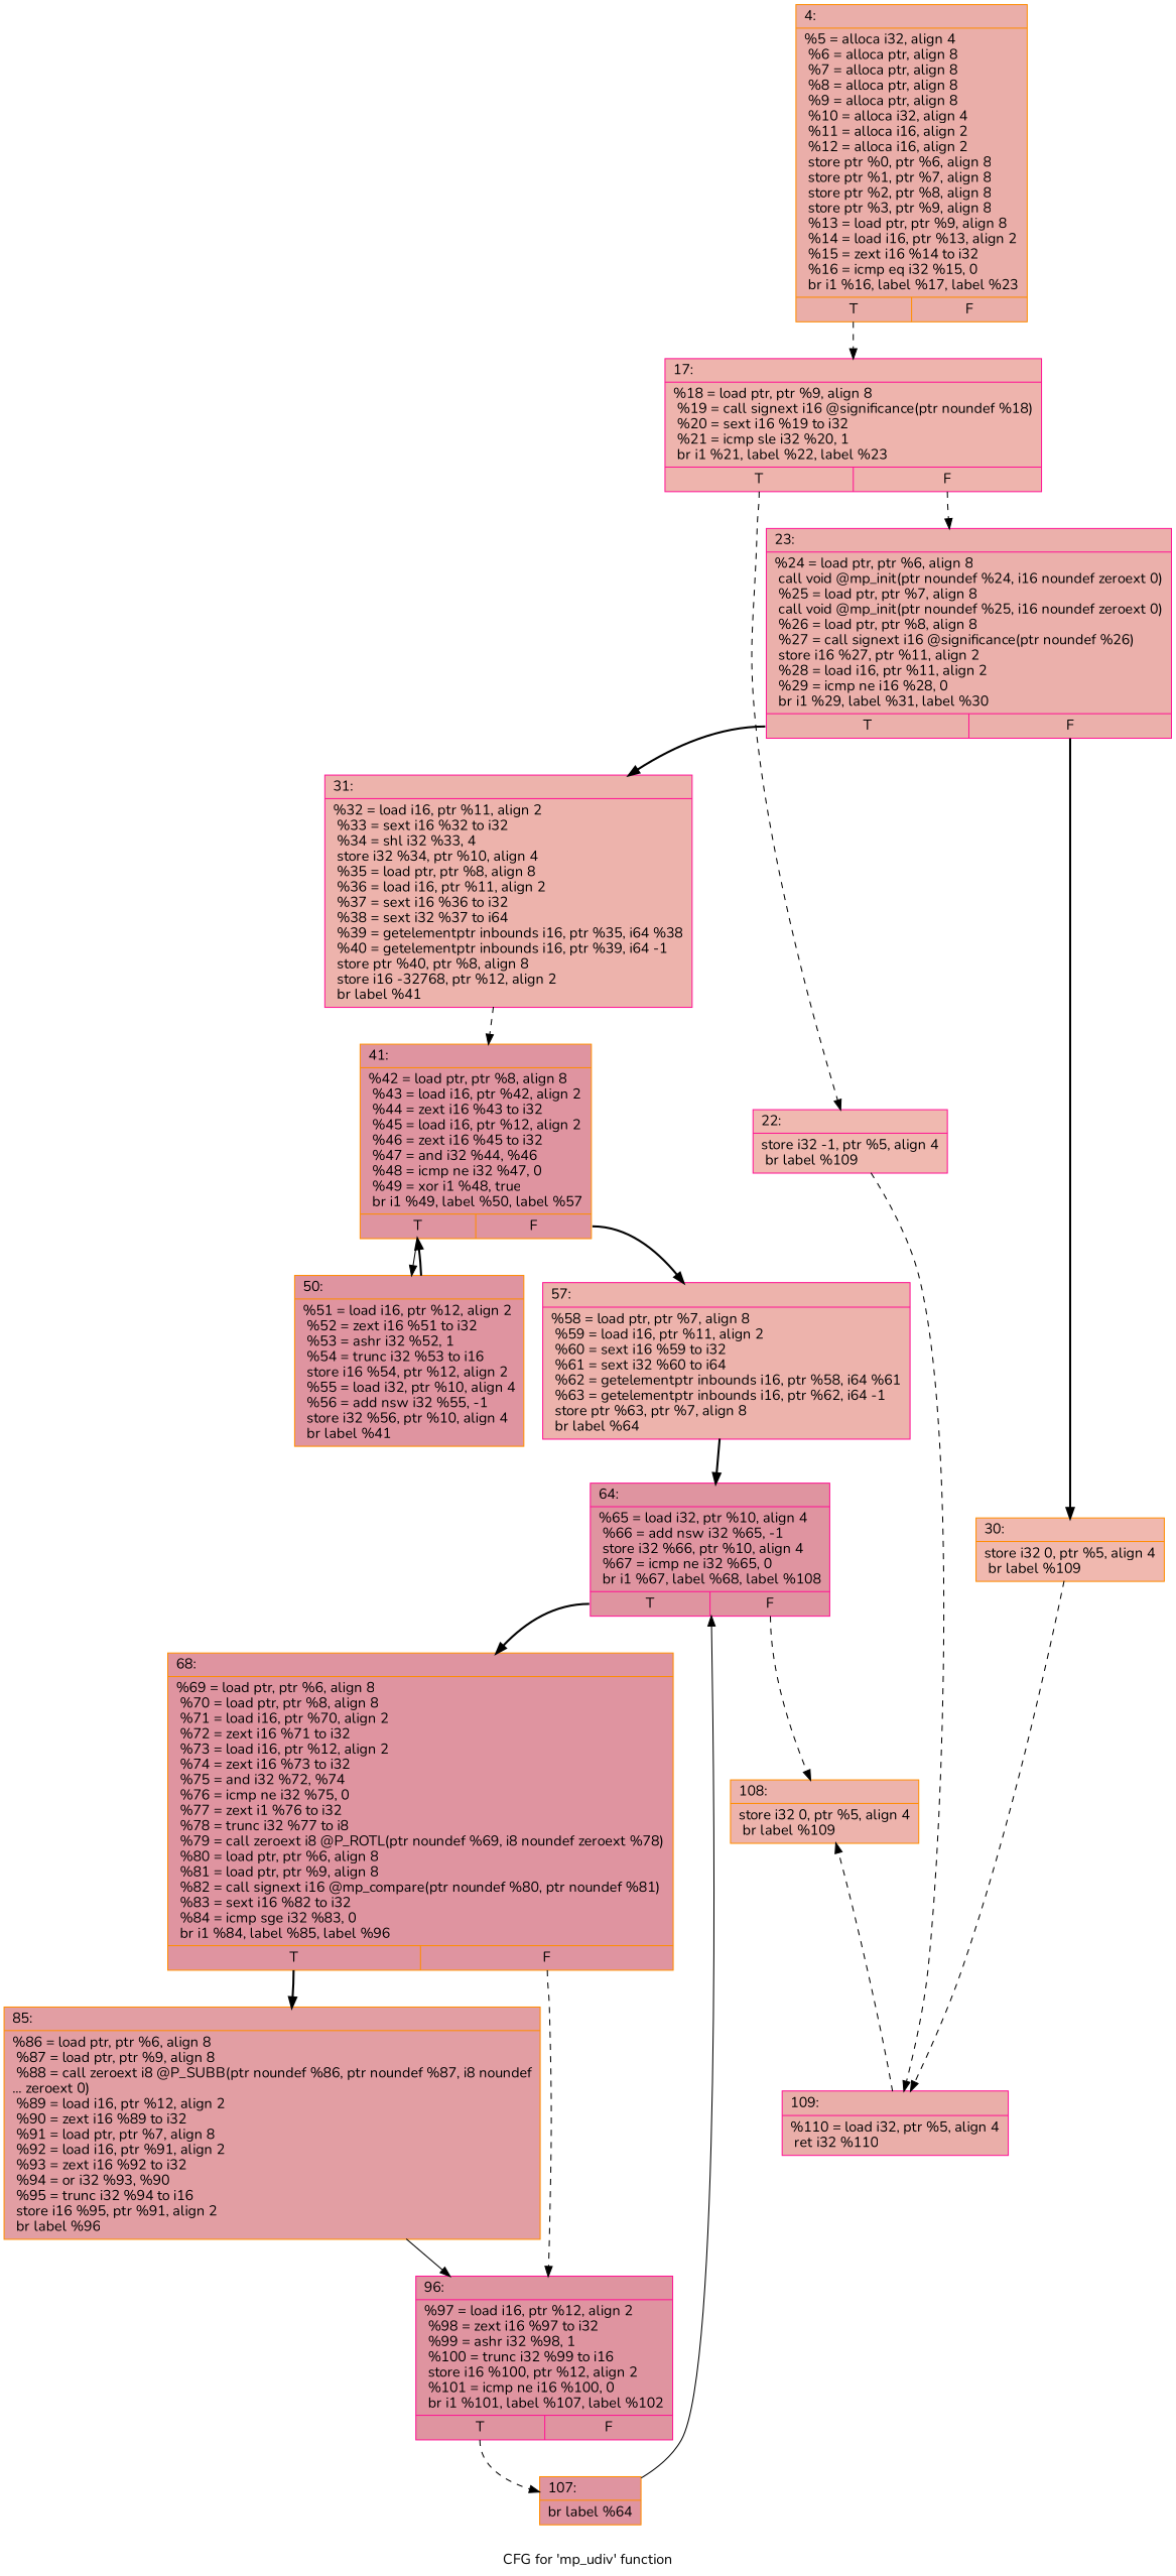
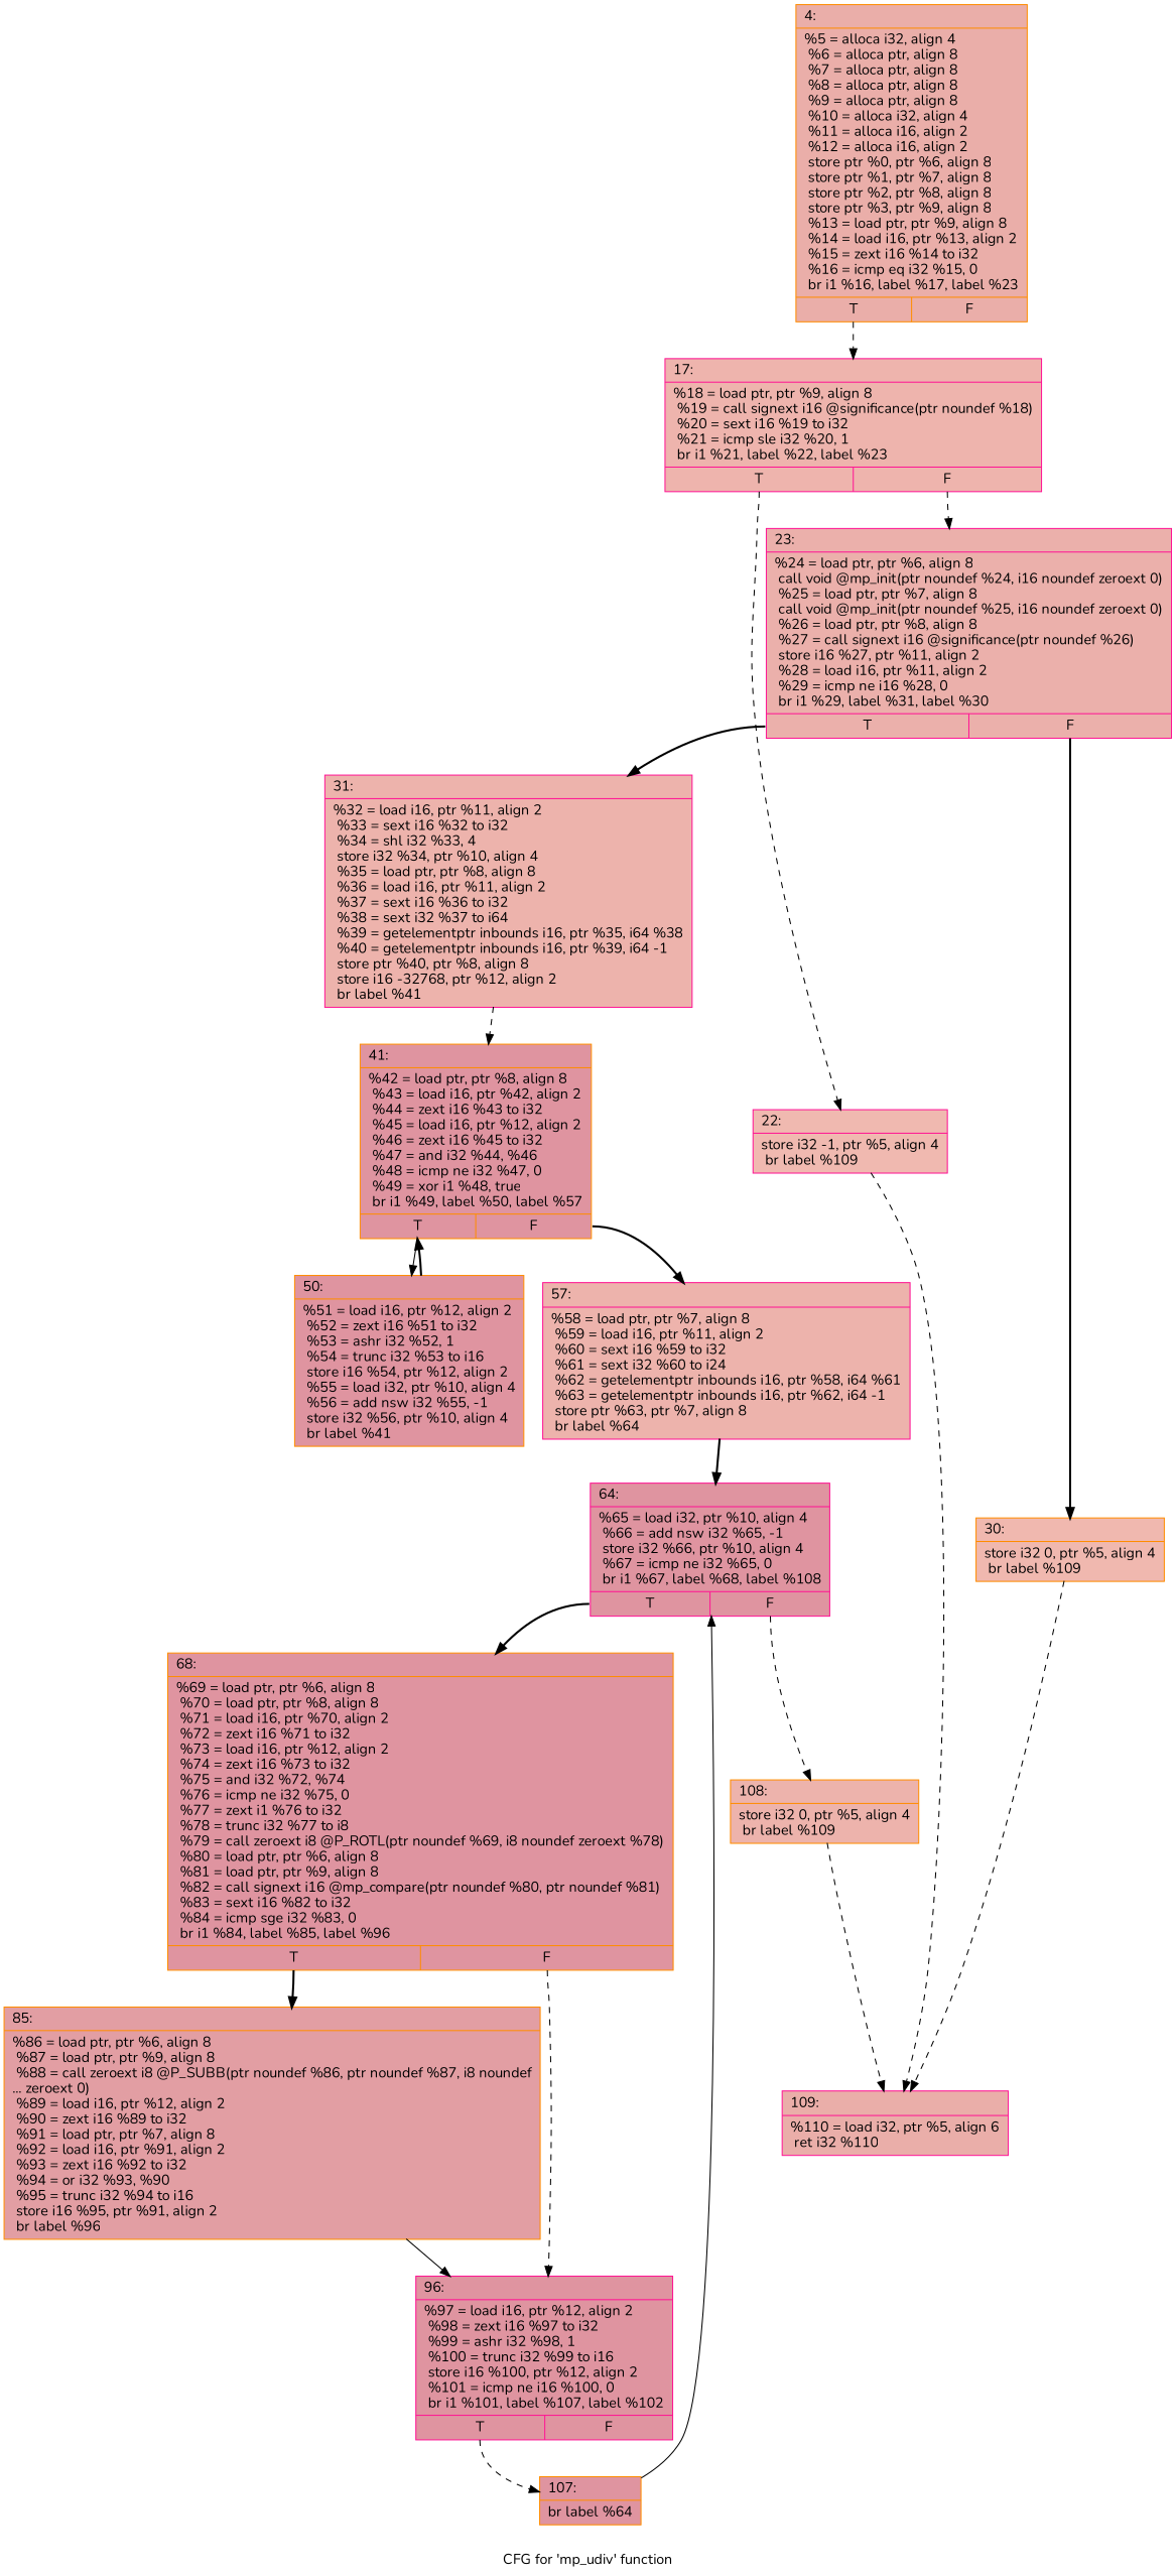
  digraph {
    fontname=Nunito
    label="CFG for 'mp_udiv' function"
    node [color=darkorange fillcolor="#b70d2870" fontname=Nunito shape=record style=filled]
    edge [fontname=Nunito style=dashed]
    n1 [fillcolor="#d0473d70" label="{4:\l|  %5 = alloca i32, align 4\l  %6 = alloca ptr, align 8\l  %7 = alloca ptr, align 8\l  %8 = alloca ptr, align 8\l  %9 = alloca ptr, align 8\l  %10 = alloca i32, align 4\l  %11 = alloca i16, align 2\l  %12 = alloca i16, align 2\l  store ptr %0, ptr %6, align 8\l  store ptr %1, ptr %7, align 8\l  store ptr %2, ptr %8, align 8\l  store ptr %3, ptr %9, align 8\l  %13 = load ptr, ptr %9, align 8\l  %14 = load i16, ptr %13, align 2\l  %15 = zext i16 %14 to i32\l  %16 = icmp eq i32 %15, 0\l  br i1 %16, label %17, label %23\l|{<s0>T|<s1>F}}"]
    n2 [color=deeppink fillcolor="#d8564670" label="{17:\l|  %18 = load ptr, ptr %9, align 8\l  %19 = call signext i16 @significance(ptr noundef %18)\l  %20 = sext i16 %19 to i32\l  %21 = icmp sle i32 %20, 1\l  br i1 %21, label %22, label %23\l|{<s0>T|<s1>F}}"]
    n3 [color=deeppink fillcolor="#d24b4070" label="{23:\l|  %24 = load ptr, ptr %6, align 8\l  call void @mp_init(ptr noundef %24, i16 noundef zeroext 0)\l  %25 = load ptr, ptr %7, align 8\l  call void @mp_init(ptr noundef %25, i16 noundef zeroext 0)\l  %26 = load ptr, ptr %8, align 8\l  %27 = call signext i16 @significance(ptr noundef %26)\l  store i16 %27, ptr %11, align 2\l  %28 = load i16, ptr %11, align 2\l  %29 = icmp ne i16 %28, 0\l  br i1 %29, label %31, label %30\l|{<s0>T|<s1>F}}"]
    n4 [color=deeppink fillcolor="#de614d70" label="{22:\l|  store i32 -1, ptr %5, align 4\l  br label %109\l}"]
    n5 [color=deeppink fillcolor="#d6524470" label="{31:\l|  %32 = load i16, ptr %11, align 2\l  %33 = sext i16 %32 to i32\l  %34 = shl i32 %33, 4\l  store i32 %34, ptr %10, align 4\l  %35 = load ptr, ptr %8, align 8\l  %36 = load i16, ptr %11, align 2\l  %37 = sext i16 %36 to i32\l  %38 = sext i32 %37 to i64\l  %39 = getelementptr inbounds i16, ptr %35, i64 %38\l  %40 = getelementptr inbounds i16, ptr %39, i64 -1\l  store ptr %40, ptr %8, align 8\l  store i16 -32768, ptr %12, align 2\l  br label %41\l}"]
    n6 [fillcolor="#dc5d4a70" label="{30:\l|  store i32 0, ptr %5, align 4\l  br label %109\l}"]
-   n7 [color=deeppink fillcolor="#d0473d70" label="{109:\l|  %110 = load i32, ptr %5, align 4\l  ret i32 %110\l}"]
+   n7 [color=deeppink fillcolor="#d0473d70" label="{109:\l|  %110 = load i32, ptr %5, align 6\l  ret i32 %110\l}"]
    n8 [label="{41:\l|  %42 = load ptr, ptr %8, align 8\l  %43 = load i16, ptr %42, align 2\l  %44 = zext i16 %43 to i32\l  %45 = load i16, ptr %12, align 2\l  %46 = zext i16 %45 to i32\l  %47 = and i32 %44, %46\l  %48 = icmp ne i32 %47, 0\l  %49 = xor i1 %48, true\l  br i1 %49, label %50, label %57\l|{<s0>T|<s1>F}}"]
    n9 [label="{50:\l|  %51 = load i16, ptr %12, align 2\l  %52 = zext i16 %51 to i32\l  %53 = ashr i32 %52, 1\l  %54 = trunc i32 %53 to i16\l  store i16 %54, ptr %12, align 2\l  %55 = load i32, ptr %10, align 4\l  %56 = add nsw i32 %55, -1\l  store i32 %56, ptr %10, align 4\l  br label %41\l}"]
-   n10 [color=deeppink fillcolor="#d6524470" label="{57:\l|  %58 = load ptr, ptr %7, align 8\l  %59 = load i16, ptr %11, align 2\l  %60 = sext i16 %59 to i32\l  %61 = sext i32 %60 to i64\l  %62 = getelementptr inbounds i16, ptr %58, i64 %61\l  %63 = getelementptr inbounds i16, ptr %62, i64 -1\l  store ptr %63, ptr %7, align 8\l  br label %64\l}"]
+   n10 [color=deeppink fillcolor="#d6524470" label="{57:\l|  %58 = load ptr, ptr %7, align 8\l  %59 = load i16, ptr %11, align 2\l  %60 = sext i16 %59 to i32\l  %61 = sext i32 %60 to i24\l  %62 = getelementptr inbounds i16, ptr %58, i64 %61\l  %63 = getelementptr inbounds i16, ptr %62, i64 -1\l  store ptr %63, ptr %7, align 8\l  br label %64\l}"]
    n11 [color=deeppink label="{64:\l|  %65 = load i32, ptr %10, align 4\l  %66 = add nsw i32 %65, -1\l  store i32 %66, ptr %10, align 4\l  %67 = icmp ne i32 %65, 0\l  br i1 %67, label %68, label %108\l|{<s0>T|<s1>F}}"]
    n12 [label="{68:\l|  %69 = load ptr, ptr %6, align 8\l  %70 = load ptr, ptr %8, align 8\l  %71 = load i16, ptr %70, align 2\l  %72 = zext i16 %71 to i32\l  %73 = load i16, ptr %12, align 2\l  %74 = zext i16 %73 to i32\l  %75 = and i32 %72, %74\l  %76 = icmp ne i32 %75, 0\l  %77 = zext i1 %76 to i32\l  %78 = trunc i32 %77 to i8\l  %79 = call zeroext i8 @P_ROTL(ptr noundef %69, i8 noundef zeroext %78)\l  %80 = load ptr, ptr %6, align 8\l  %81 = load ptr, ptr %9, align 8\l  %82 = call signext i16 @mp_compare(ptr noundef %80, ptr noundef %81)\l  %83 = sext i16 %82 to i32\l  %84 = icmp sge i32 %83, 0\l  br i1 %84, label %85, label %96\l|{<s0>T|<s1>F}}"]
    n13 [fillcolor="#d6524470" label="{108:\l|  store i32 0, ptr %5, align 4\l  br label %109\l}"]
    n14 [fillcolor="#be242e70" label="{85:\l|  %86 = load ptr, ptr %6, align 8\l  %87 = load ptr, ptr %9, align 8\l  %88 = call zeroext i8 @P_SUBB(ptr noundef %86, ptr noundef %87, i8 noundef\l... zeroext 0)\l  %89 = load i16, ptr %12, align 2\l  %90 = zext i16 %89 to i32\l  %91 = load ptr, ptr %7, align 8\l  %92 = load i16, ptr %91, align 2\l  %93 = zext i16 %92 to i32\l  %94 = or i32 %93, %90\l  %95 = trunc i32 %94 to i16\l  store i16 %95, ptr %91, align 2\l  br label %96\l}"]
    n15 [color=deeppink label="{96:\l|  %97 = load i16, ptr %12, align 2\l  %98 = zext i16 %97 to i32\l  %99 = ashr i32 %98, 1\l  %100 = trunc i32 %99 to i16\l  store i16 %100, ptr %12, align 2\l  %101 = icmp ne i16 %100, 0\l  br i1 %101, label %107, label %102\l|{<s0>T|<s1>F}}"]
    n16 [label="{107:\l|  br label %64\l}"]
    n1 -> n2 [tailport=s0]
    n2 -> n3 [tailport=s1]
    n2 -> n4 [tailport=s0]
    n3 -> n5 [style=bold tailport=s0]
    n3 -> n6 [style=bold tailport=s1]
    n4 -> n7
    n5 -> n8
    n6 -> n7
    n8 -> n9 [style=solid tailport=s0]
    n8 -> n10 [style=bold tailport=s1]
    n9 -> n8 [style=bold]
    n10 -> n11 [style=bold]
    n11 -> n12 [style=bold tailport=s0]
    n11 -> n13 [tailport=s1]
    n12 -> n14 [style=bold tailport=s0]
    n12 -> n15 [tailport=s1]
-   n7 -> n13
+   n13 -> n7
    n14 -> n15 [style=solid]
    n15 -> n16 [tailport=s0]
    n16 -> n11 [style=solid]
  }
